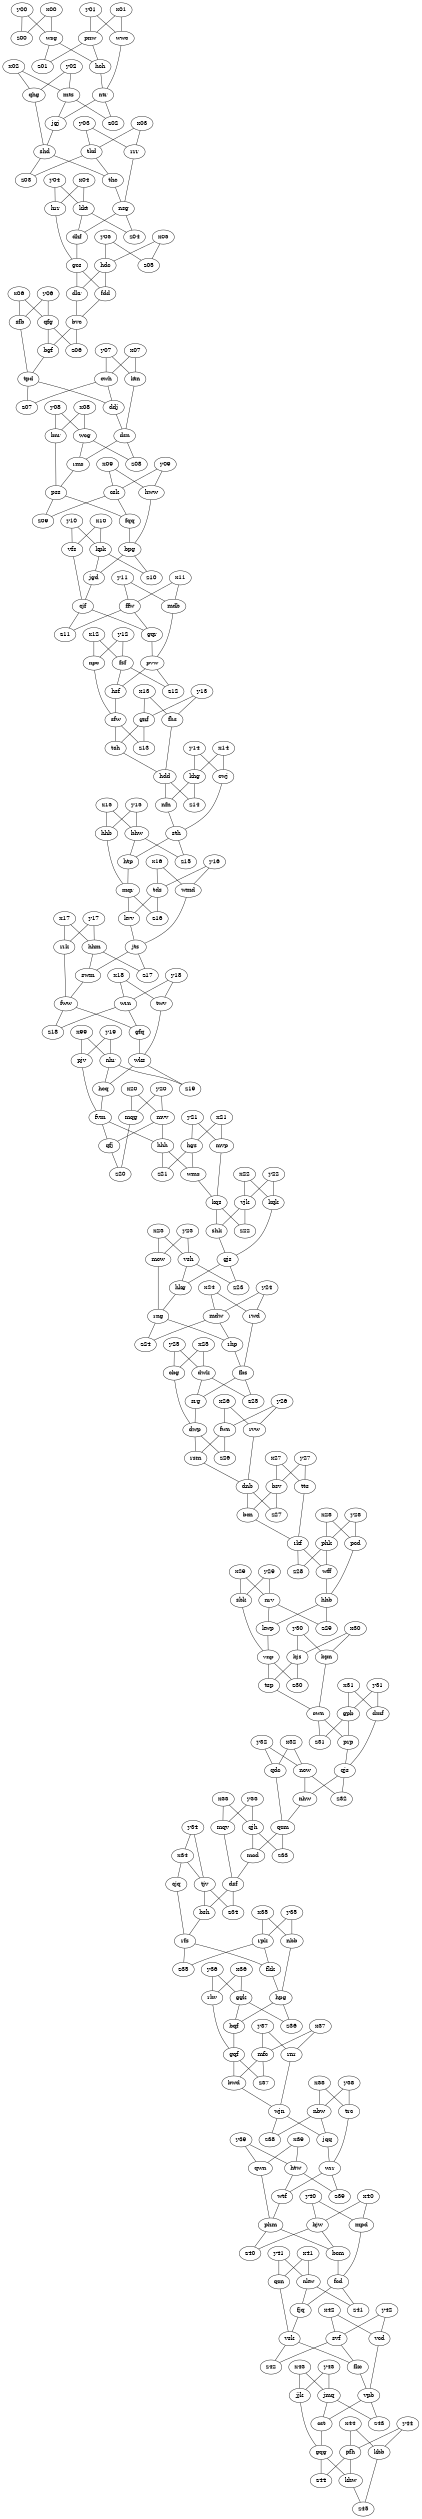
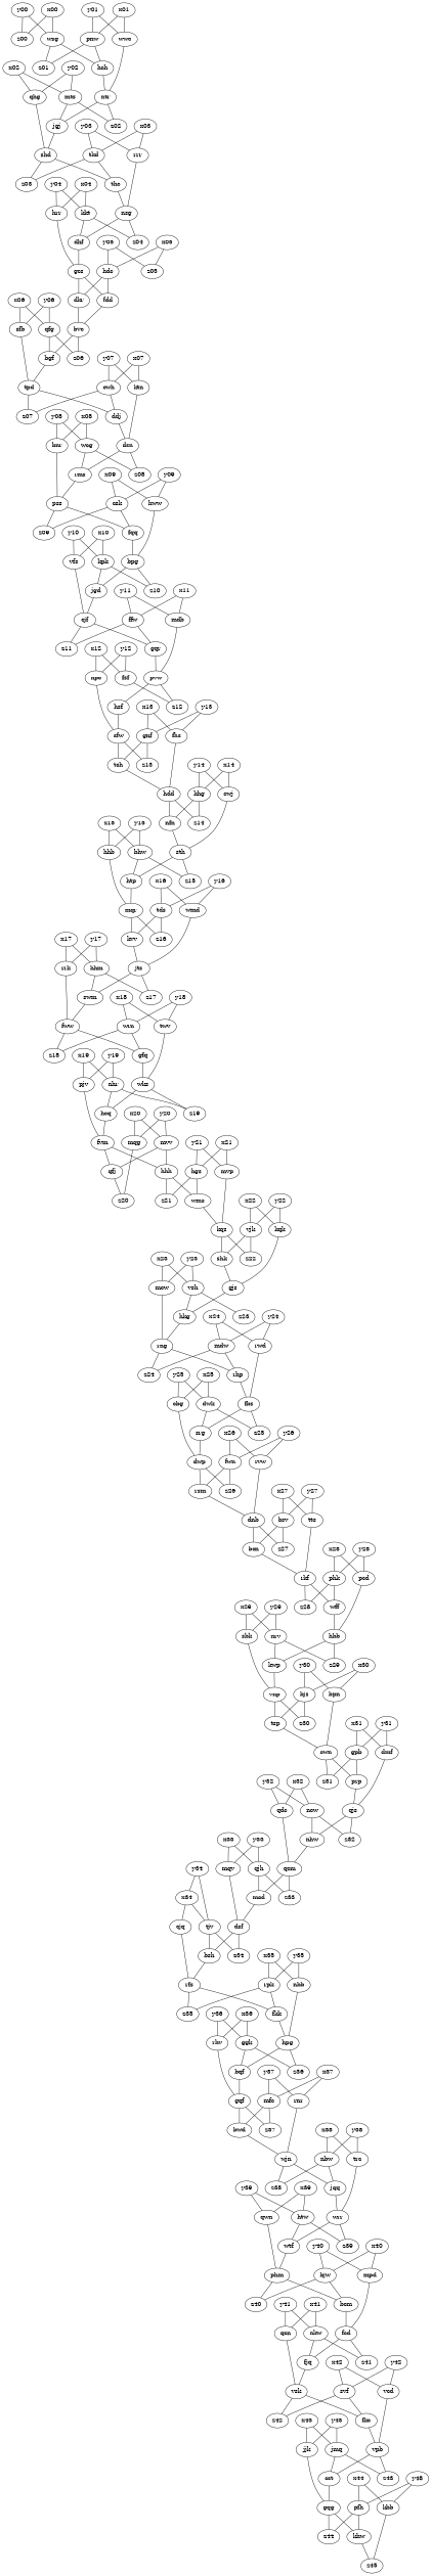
  graph {
    x14
    cwj
    khg
    sth
    nfn
    z14
    y14
    htp
    z15
    dhf
    gcs
    dkr
    fdd
    hrr
    bvc
-   y44
+   y44 [label=y48]
    pfh
    kbb
    khw
    z44
    z45
    x44
    fqq
    bpg
    z10
    jgd
    hww
    cjf
    wmd
    jts
    swm
    z17
    kvv
    fww
    hdd
    y35
    rpk
    nbb
    fkk
    z35
    hpg
    x35
    bhw
    mqr
    z16
    x13
    gnf
    fhs
    tsh
    z13
    y13
    y39
    qwn
    htw
    phm
    wtf
    z39
    x39
    bcm
    z40
    nhr
    z19
    hcq
    fvm
    wks
    x40
    mpd
    bjw
    fcd
    y40
    fjq
    z41
    pvw
    hsf
    z12
    sfw
    fsf
    y29
    sbk
    nrv
    vnp
    kwp
    z29
    x29
    tsp
    z30
    kqk
    gjs
    hkg
    z23
    shk
    rng
    z18
    gfq
    rrk
    x30
    bpn
    bjs
    cwn
    y30
    prp
    z31
    mts
    z02
    jgj
    shd
    ntr
    y23
    vsh
    mcw
    x23
    x07
    cwh
    ktn
    z07
    ddj
    dsn
    y07
    jqq
    wrr
    trc
    y12
    npc
    x12
    x27
    tts
    bsv
    rkf
    bcn
    z27
    y27
    wff
    z28
    hhh
    qfj
    pjv
    z21
    wms
    z20
    vsk
    fkc
    z42
    vpb
    svf
    z43
    cst
    dwp
    rsm
    z26
    dnb
    fwn
    y19
-   x19 [label=x99]
+   x19
    x20
    mvv
    mqg
    y20
    gqg
    jmq
    tkd
    thc
    z03
    nsg
    z04
    nbw
    z38
    wjn
    y17
    hhm
    x17
    bgf
    z06
    tpd
    qjh
    mcd
    z33
    dsf
    qcm
    bsh
    z34
    x26
    rvw
    y26
    rfs
    tjv
    qjs
    nhw
    z32
    ncw
    kkt
    hhb
    hgs
    kqs
    hdc
    rhp
    z24
    fbs
    mdw
    srg
    z25
    rms
    z08
    x43
    jjk
    y43
    x04
    y04
    qhg
    gpb
    y42
    vcd
    x42
    y38
    x38
    y05
    z05
    x05
    y03
    rrr
    x03
    x25
    dwk
    cbg
    y25
    y31
    dmf
    x31
    y28
    pcd
    phk
    hbb
    x28
    ffw
    z11
    gqr
    y21
    mvp
    x21
    nkw
    z22
    vjk
    x36
    ggk
    rhv
    z36
    bqf
    gqf
    y36
    x34
    cjq
    y34
    x24
    rwd
    y24
    y11
    mdb
    x11
    qdc
    x08
    bnr
    wcg
    pss
    y08
    z09
    mfc
    bwd
    z37
    x09
    csk
    y09
    x22
    y22
    y37
    rnr
    x37
    wrn
    wwc
    hch
    kpk
    x02
    y02
    y00
    wsg
    z00
    z01
    x00
    x33
    mqv
    y33
    y32
    x32
    qcn
    sfb
    tds
    y15
    x15
    x18
    twv
    y18
    qfg
    x06
    y06
    x16
    y16
    pnw
    x10
    vfs
    y10
    x41
    y41
    y01
    x01
    x14 -- cwj
    x14 -- khg
    cwj -- sth
    khg -- nfn
    khg -- z14
    sth -- htp
    sth -- z15
    nfn -- sth
    y14 -- cwj
    y14 -- khg
    htp -- mqr
    dhf -- gcs
    gcs -- dkr
    gcs -- fdd
    dkr -- bvc
    fdd -- bvc
    hrr -- gcs
    bvc -- bgf
    bvc -- z06
    y44 -- pfh
    y44 -- kbb
    pfh -- khw
    pfh -- z44
    kbb -- z45
    khw -- z45
    x44 -- pfh
    x44 -- kbb
    fqq -- bpg
    bpg -- z10
    bpg -- jgd
    jgd -- cjf
    hww -- bpg
    cjf -- z11
    cjf -- gqr
    wmd -- jts
    jts -- swm
    jts -- z17
    swm -- fww
    kvv -- jts
    fww -- z18
    fww -- gfq
    hdd -- nfn
    hdd -- z14
    y35 -- rpk
    y35 -- nbb
    rpk -- fkk
    rpk -- z35
    nbb -- hpg
    fkk -- hpg
    hpg -- z36
    hpg -- bqf
    x35 -- rpk
    x35 -- nbb
    bhw -- htp
    bhw -- z15
    mqr -- kvv
    mqr -- z16
    x13 -- gnf
    x13 -- fhs
    gnf -- tsh
    gnf -- z13
    fhs -- hdd
    tsh -- hdd
    y13 -- gnf
    y13 -- fhs
    y39 -- qwn
    y39 -- htw
    qwn -- phm
    htw -- wtf
    htw -- z39
    phm -- bcm
    phm -- z40
    wtf -- phm
    x39 -- qwn
    x39 -- htw
    bcm -- fcd
    nhr -- z19
    nhr -- hcq
    hcq -- fvm
    fvm -- hhh
    fvm -- qfj
    wks -- z19
    wks -- hcq
    x40 -- mpd
    x40 -- bjw
    mpd -- fcd
    bjw -- bcm
    bjw -- z40
    fcd -- fjq
    fcd -- z41
    y40 -- mpd
    y40 -- bjw
    fjq -- vsk
    pvw -- hsf
    pvw -- z12
    hsf -- sfw
    sfw -- tsh
    sfw -- z13
-   fsf -- hsf
    fsf -- z12
    y29 -- sbk
    y29 -- nrv
    sbk -- vnp
    nrv -- kwp
    nrv -- z29
    vnp -- tsp
    vnp -- z30
    kwp -- vnp
    x29 -- sbk
    x29 -- nrv
    tsp -- cwn
    kqk -- gjs
    gjs -- hkg
-   gjs -- z23
    hkg -- rng
    shk -- gjs
    rng -- rhp
    rng -- z24
    gfq -- wks
    rrk -- fww
    x30 -- bpn
    x30 -- bjs
    bpn -- cwn
    bjs -- tsp
    bjs -- z30
    cwn -- prp
    cwn -- z31
    y30 -- bpn
    y30 -- bjs
    prp -- qjs
    mts -- z02
    mts -- jgj
    jgj -- shd
    shd -- thc
    shd -- z03
    ntr -- z02
    ntr -- jgj
    y23 -- vsh
    y23 -- mcw
    vsh -- hkg
    vsh -- z23
    mcw -- rng
    x23 -- vsh
    x23 -- mcw
    x07 -- cwh
    x07 -- ktn
    cwh -- z07
    cwh -- ddj
    ktn -- dsn
    ddj -- dsn
    dsn -- rms
    dsn -- z08
    y07 -- cwh
    y07 -- ktn
    jqq -- wrr
    wrr -- wtf
    wrr -- z39
    trc -- wrr
    y12 -- fsf
    y12 -- npc
    npc -- sfw
    x12 -- fsf
    x12 -- npc
    x27 -- tts
    x27 -- bsv
    tts -- rkf
    bsv -- bcn
    bsv -- z27
    rkf -- wff
    rkf -- z28
    bcn -- rkf
    y27 -- tts
    y27 -- bsv
    wff -- hbb
    hhh -- z21
    hhh -- wms
    qfj -- z20
    pjv -- fvm
    wms -- kqs
    vsk -- fkc
    vsk -- z42
    fkc -- vpb
    vpb -- z43
    vpb -- cst
    svf -- fkc
    svf -- z42
    cst -- gqg
    dwp -- rsm
    dwp -- z26
    rsm -- dnb
    dnb -- bcn
    dnb -- z27
    fwn -- rsm
    fwn -- z26
    y19 -- nhr
    y19 -- pjv
    x19 -- nhr
    x19 -- pjv
    x20 -- mvv
    x20 -- mqg
    mvv -- hhh
    mvv -- qfj
    mqg -- z20
    y20 -- mvv
    y20 -- mqg
    gqg -- khw
    gqg -- z44
    jmq -- z43
    jmq -- cst
    tkd -- thc
    tkd -- z03
    thc -- nsg
    nsg -- dhf
    nsg -- z04
    nbw -- jqq
    nbw -- z38
    wjn -- jqq
    wjn -- z38
    y17 -- rrk
    y17 -- hhm
    hhm -- swm
    hhm -- z17
    x17 -- rrk
    x17 -- hhm
    bgf -- tpd
    tpd -- z07
    tpd -- ddj
    qjh -- mcd
    qjh -- z33
    mcd -- dsf
    dsf -- bsh
    dsf -- z34
    qcm -- mcd
    qcm -- z33
    bsh -- rfs
    x26 -- fwn
    x26 -- rvw
    rvw -- dnb
    y26 -- fwn
    y26 -- rvw
    rfs -- fkk
    rfs -- z35
    tjv -- bsh
    tjv -- z34
    qjs -- nhw
    qjs -- z32
    nhw -- qcm
    ncw -- nhw
    ncw -- z32
    kkt -- dhf
    kkt -- z04
    hhb -- mqr
    hgs -- z21
    hgs -- wms
    kqs -- shk
    kqs -- z22
    hdc -- dkr
    hdc -- fdd
    rhp -- fbs
    fbs -- srg
    fbs -- z25
    mdw -- rhp
    mdw -- z24
    srg -- dwp
    rms -- pss
    x43 -- jmq
    x43 -- jjk
    jjk -- gqg
    y43 -- jmq
    y43 -- jjk
    x04 -- hrr
    x04 -- kkt
    y04 -- hrr
    y04 -- kkt
    qhg -- shd
    gpb -- prp
    gpb -- z31
    y42 -- svf
    y42 -- vcd
    vcd -- vpb
    x42 -- svf
    x42 -- vcd
    y38 -- trc
    y38 -- nbw
    x38 -- trc
    x38 -- nbw
    y05 -- hdc
    y05 -- z05
    x05 -- hdc
    x05 -- z05
    y03 -- tkd
    y03 -- rrr
    rrr -- nsg
    x03 -- tkd
    x03 -- rrr
    x25 -- dwk
    x25 -- cbg
    dwk -- srg
    dwk -- z25
    cbg -- dwp
    y25 -- dwk
    y25 -- cbg
    y31 -- gpb
    y31 -- dmf
    dmf -- qjs
    x31 -- gpb
    x31 -- dmf
    y28 -- pcd
    y28 -- phk
    pcd -- hbb
    phk -- wff
    phk -- z28
    hbb -- kwp
    hbb -- z29
    x28 -- pcd
    x28 -- phk
    ffw -- z11
    ffw -- gqr
    gqr -- pvw
    y21 -- hgs
    y21 -- mvp
    mvp -- kqs
    x21 -- hgs
    x21 -- mvp
    nkw -- fjq
    nkw -- z41
    vjk -- shk
    vjk -- z22
    x36 -- ggk
    x36 -- rhv
    ggk -- z36
    ggk -- bqf
    rhv -- gqf
    bqf -- gqf
    gqf -- bwd
    gqf -- z37
    y36 -- ggk
    y36 -- rhv
    x34 -- tjv
    x34 -- cjq
    cjq -- rfs
    y34 -- tjv
    y34 -- x34
    x24 -- mdw
    x24 -- rwd
    rwd -- fbs
    y24 -- mdw
    y24 -- rwd
    y11 -- ffw
    y11 -- mdb
    mdb -- pvw
    x11 -- ffw
    x11 -- mdb
    qdc -- qcm
    x08 -- bnr
    x08 -- wcg
    bnr -- pss
    wcg -- rms
    wcg -- z08
    pss -- fqq
    pss -- z09
    y08 -- bnr
    y08 -- wcg
    mfc -- bwd
    mfc -- z37
    bwd -- wjn
    x09 -- hww
    x09 -- csk
    csk -- fqq
    csk -- z09
    y09 -- hww
    y09 -- csk
    x22 -- kqk
    x22 -- vjk
    y22 -- kqk
    y22 -- vjk
    y37 -- mfc
    y37 -- rnr
    rnr -- wjn
    x37 -- mfc
    x37 -- rnr
    wrn -- z18
    wrn -- gfq
    wwc -- ntr
    hch -- ntr
    kpk -- z10
    kpk -- jgd
    x02 -- mts
    x02 -- qhg
    y02 -- mts
    y02 -- qhg
    y00 -- wsg
    y00 -- z00
    wsg -- hch
    wsg -- z01
    x00 -- wsg
    x00 -- z00
    x33 -- qjh
    x33 -- mqv
    mqv -- dsf
    y33 -- qjh
    y33 -- mqv
    y32 -- ncw
    y32 -- qdc
    x32 -- ncw
    x32 -- qdc
    qcn -- vsk
    sfb -- tpd
    tds -- kvv
    tds -- z16
    y15 -- bhw
    y15 -- hhb
    x15 -- bhw
    x15 -- hhb
    x18 -- wrn
    x18 -- twv
    twv -- wks
    y18 -- wrn
    y18 -- twv
    qfg -- bgf
    qfg -- z06
    x06 -- sfb
    x06 -- qfg
    y06 -- sfb
    y06 -- qfg
    x16 -- wmd
    x16 -- tds
    y16 -- wmd
    y16 -- tds
    pnw -- hch
    pnw -- z01
    x10 -- kpk
    x10 -- vfs
    vfs -- cjf
    y10 -- kpk
    y10 -- vfs
    x41 -- nkw
    x41 -- qcn
    y41 -- nkw
    y41 -- qcn
    y01 -- wwc
    y01 -- pnw
    x01 -- wwc
    x01 -- pnw
  }
